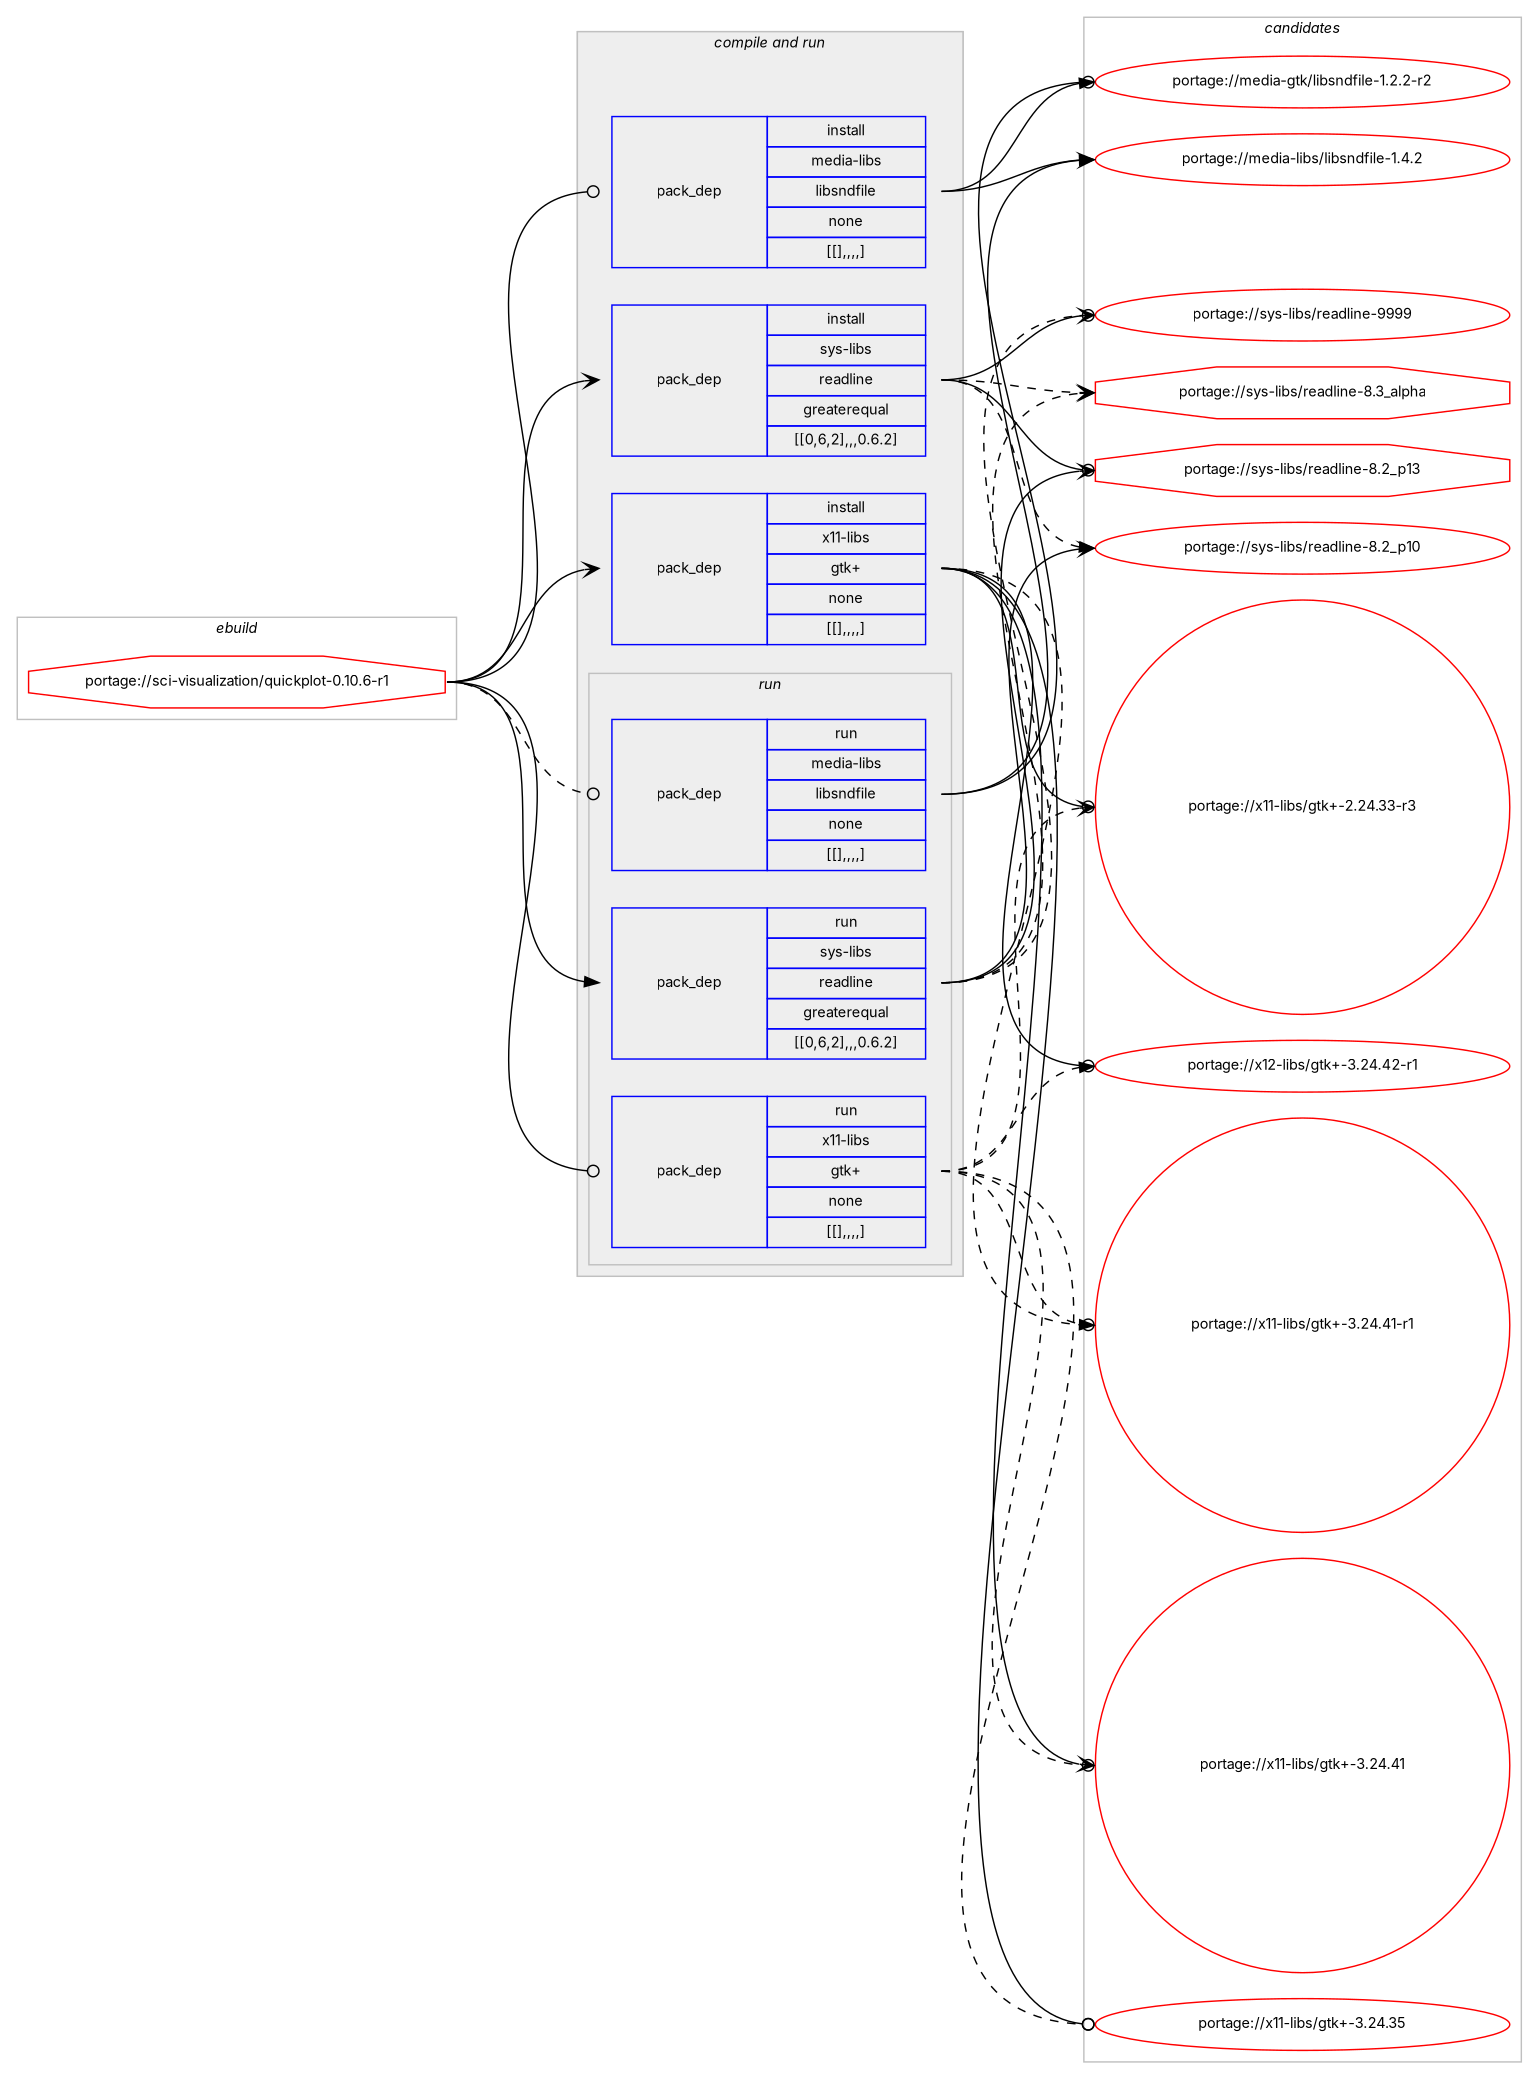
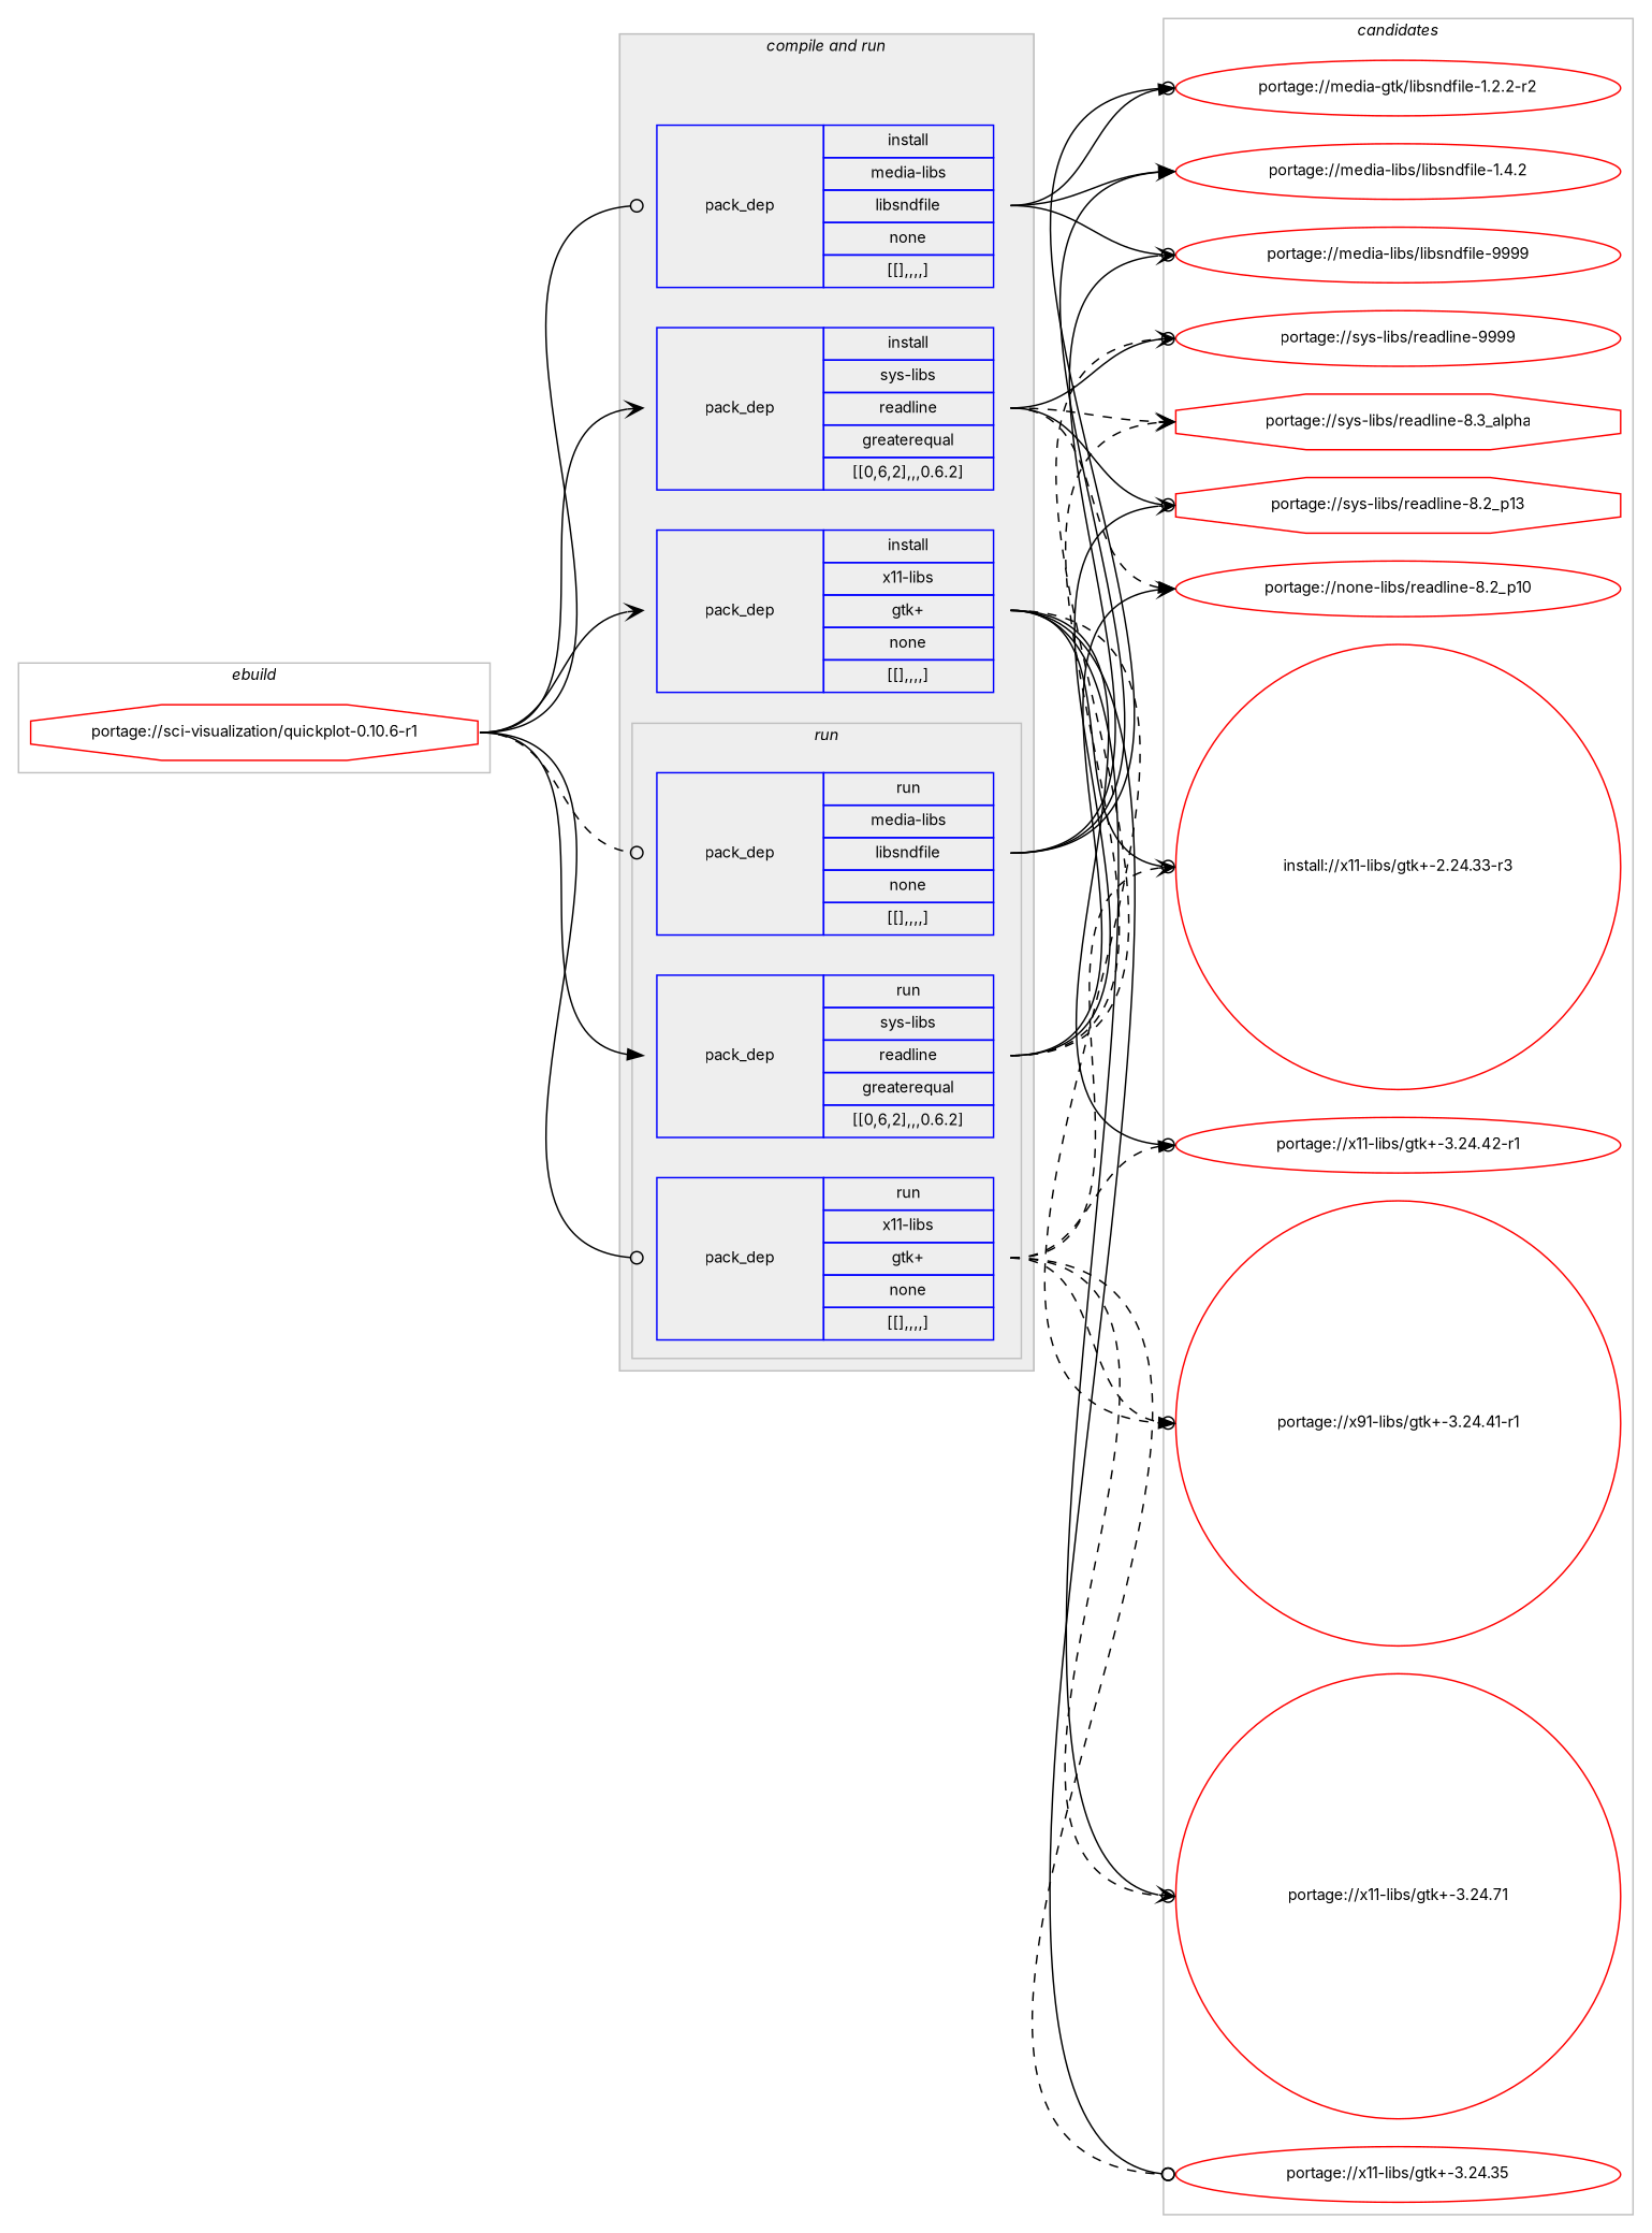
  digraph {
    compound=true
    concentrate=true
    fontname=Inter
    fontsize=10
    newrank=true
    rankdir=LR
    ranksep=1.5
    node [color=red fontname=Inter fontsize=10 shape=ellipse]
    edge [arrowhead=odot fontname=Inter headport=w style=solid tailport=e weight=100]
    n1 [label="portage://sci-visualization/quickplot-0.10.6-r1" shape=octagon width=4]
    n2 [color=blue label=<<TABLE BORDER="0" CELLBORDER="1" CELLSPACING="0" CELLPADDING="4" WIDTH="220"><TR><TD ROWSPAN="6" CELLPADDING="30">pack_dep</TD></TR><TR><TD WIDTH="110">install</TD></TR><TR><TD>media-libs</TD></TR><TR><TD>libsndfile</TD></TR><TR><TD>none</TD></TR><TR><TD>[[],,,,]</TD></TR></TABLE>> shape=none]
    n3 [color=blue label=<<TABLE BORDER="0" CELLBORDER="1" CELLSPACING="0" CELLPADDING="4" WIDTH="220"><TR><TD ROWSPAN="6" CELLPADDING="30">pack_dep</TD></TR><TR><TD WIDTH="110">install</TD></TR><TR><TD>sys-libs</TD></TR><TR><TD>readline</TD></TR><TR><TD>greaterequal</TD></TR><TR><TD>[[0,6,2],,,0.6.2]</TD></TR></TABLE>> shape=none]
    n4 [color=blue label=<<TABLE BORDER="0" CELLBORDER="1" CELLSPACING="0" CELLPADDING="4" WIDTH="220"><TR><TD ROWSPAN="6" CELLPADDING="30">pack_dep</TD></TR><TR><TD WIDTH="110">install</TD></TR><TR><TD>x11-libs</TD></TR><TR><TD>gtk+</TD></TR><TR><TD>none</TD></TR><TR><TD>[[],,,,]</TD></TR></TABLE>> shape=none]
    n5 [color=blue label=<<TABLE BORDER="0" CELLBORDER="1" CELLSPACING="0" CELLPADDING="4" WIDTH="220"><TR><TD ROWSPAN="6" CELLPADDING="30">pack_dep</TD></TR><TR><TD WIDTH="110">run</TD></TR><TR><TD>media-libs</TD></TR><TR><TD>libsndfile</TD></TR><TR><TD>none</TD></TR><TR><TD>[[],,,,]</TD></TR></TABLE>> shape=none]
    n6 [color=blue label=<<TABLE BORDER="0" CELLBORDER="1" CELLSPACING="0" CELLPADDING="4" WIDTH="220"><TR><TD ROWSPAN="6" CELLPADDING="30">pack_dep</TD></TR><TR><TD WIDTH="110">run</TD></TR><TR><TD>sys-libs</TD></TR><TR><TD>readline</TD></TR><TR><TD>greaterequal</TD></TR><TR><TD>[[0,6,2],,,0.6.2]</TD></TR></TABLE>> shape=none]
    n7 [color=blue label=<<TABLE BORDER="0" CELLBORDER="1" CELLSPACING="0" CELLPADDING="4" WIDTH="220"><TR><TD ROWSPAN="6" CELLPADDING="30">pack_dep</TD></TR><TR><TD WIDTH="110">run</TD></TR><TR><TD>x11-libs</TD></TR><TR><TD>gtk+</TD></TR><TR><TD>none</TD></TR><TR><TD>[[],,,,]</TD></TR></TABLE>> shape=none]
+   n8 [label="portage://media-libs/libsndfile-9999" width=4]
    n9 [label="portage://media-gtk/libsndfile-1.2.2-r2" width=4]
    n10 [label="portage://media-libs/libsndfile-1.4.2" width=4]
    n11 [label="portage://sys-libs/readline-9999" width=4]
    n12 [label="portage://sys-libs/readline-8.3_alpha" shape=octagon width=4]
    n13 [label="portage://sys-libs/readline-8.2_p13" shape=octagon width=4]
-   n14 [label="portage://sys-libs/readline-8.2_p10" width=4]
-   n15 [label="portage://x12-libs/gtk+-3.24.42-r1" width=4]
-   n16 [label="portage://x11-libs/gtk+-3.24.41-r1" shape=circle width=4]
-   n17 [label="portage://x11-libs/gtk+-3.24.41" shape=circle width=4]
+   n14 [label="portage://none-libs/readline-8.2_p10" width=4]
+   n15 [label="portage://x11-libs/gtk+-3.24.42-r1" width=4]
+   n16 [label="portage://x91-libs/gtk+-3.24.41-r1" shape=circle width=4]
+   n17 [label="portage://x11-libs/gtk+-3.24.71" shape=circle width=4]
    n18 [label="portage://x11-libs/gtk+-3.24.35" width=4]
-   n19 [label="portage://x11-libs/gtk+-2.24.33-r3" shape=circle width=4]
+   n19 [label="install://x11-libs/gtk+-2.24.33-r3" shape=circle width=4]
    subgraph cluster_1 {
      color=gray
      label=<<i>ebuild</i>>
      n1
    }
    subgraph cluster_2 {
      color=gray
      label=<<i>dependencies</i>>
      subgraph cluster_3 {
        color=gray
        fillcolor="#eeeeee"
        label=<<i>compile</i>>
        style=filled
        subgraph sub_4 {
          color=gray
          fillcolor="#eeeeee"
          label=<<i>compile</i>>
          style=filled
          n2
        }
        subgraph sub_5 {
          color=gray
          fillcolor="#eeeeee"
          label=<<i>compile</i>>
          style=filled
          n3
        }
        subgraph sub_6 {
          color=gray
          fillcolor="#eeeeee"
          label=<<i>compile</i>>
          style=filled
          n4
        }
      }
      subgraph cluster_7 {
        color=gray
        fillcolor="#eeeeee"
        label=<<i>compile and run</i>>
        style=filled
      }
      subgraph cluster_8 {
        color=gray
        fillcolor="#eeeeee"
        label=<<i>run</i>>
        style=filled
        subgraph sub_9 {
          color=gray
          fillcolor="#eeeeee"
          label=<<i>run</i>>
          style=filled
          n5
        }
        subgraph sub_10 {
          color=gray
          fillcolor="#eeeeee"
          label=<<i>run</i>>
          style=filled
          n6
        }
        subgraph sub_11 {
          color=gray
          fillcolor="#eeeeee"
          label=<<i>run</i>>
          style=filled
          n7
        }
      }
    }
    subgraph cluster_12 {
      color=gray
      label=<<i>candidates</i>>
      rank=same
      subgraph sub_13 {
        color=black
        label=<<i>candidates</i>>
        nodesep=1
        rank=same
+       n8
        n9
        n10
      }
      subgraph sub_14 {
        color=black
        label=<<i>candidates</i>>
        nodesep=1
        rank=same
        n11
        n12
        n13
        n14
      }
      subgraph sub_15 {
        color=black
        label=<<i>candidates</i>>
        nodesep=1
        rank=same
        n15
        n16
        n17
        n18
        n19
      }
      subgraph sub_16 {
        color=black
        label=<<i>candidates</i>>
        nodesep=1
        rank=same
+       n8
        n9
        n10
      }
      subgraph sub_17 {
        color=black
        label=<<i>candidates</i>>
        nodesep=1
        rank=same
        n11
        n12
        n13
        n14
      }
      subgraph sub_18 {
        color=black
        label=<<i>candidates</i>>
        nodesep=1
        rank=same
        n15
        n16
        n17
        n18
        n19
      }
    }
    n1 -> n2 [weight=20]
    n1 -> n3 [arrowhead=vee weight=20]
    n1 -> n4 [arrowhead=vee weight=20]
    n1 -> n5 [style=dashed weight=20]
    n1 -> n6 [arrowhead=normal weight=20]
    n1 -> n7 [weight=20]
+   n2 -> n8
    n2 -> n9 [arrowhead=normal]
    n2 -> n10 [arrowhead=normal]
    n3 -> n11
    n3 -> n12 [arrowhead=vee style=dashed]
    n3 -> n13
    n3 -> n14 [arrowhead=normal style=dashed]
    n4 -> n15
    n4 -> n16 [arrowhead=normal style=dashed]
    n4 -> n17 [arrowhead=vee]
    n4 -> n18
    n4 -> n19
+   n5 -> n8 [arrowhead=vee]
    n5 -> n9
    n5 -> n10 [arrowhead=vee]
    n6 -> n11 [arrowhead=vee style=dashed]
    n6 -> n12 [arrowhead=vee style=dashed]
    n6 -> n13 [arrowhead=vee]
    n6 -> n14 [arrowhead=vee]
    n7 -> n15 [arrowhead=normal style=dashed]
    n7 -> n16 [style=dashed]
    n7 -> n17 [style=dashed]
    n7 -> n18 [style=dashed]
    n7 -> n19 [arrowhead=vee style=dashed]
  }
